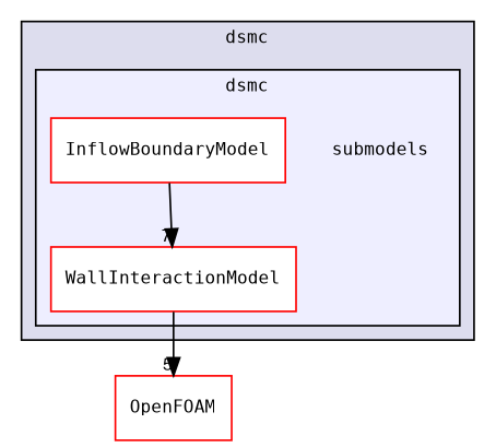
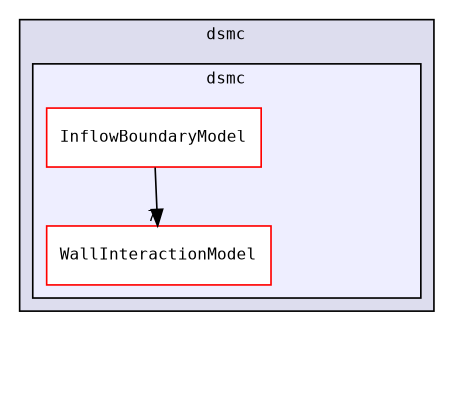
  digraph {
    compound=true
    fontname="DejaVu Sans Mono"
    node [fontname="DejaVu Sans Mono" fontsize=10 shape=box color=red]
    edge [fontname="DejaVu Sans Mono" labeldistance=1.5 labelfontname=FreeSans labelfontsize=10]
-   n1 [label=submodels shape=plaintext color=""]
    n2 [fillcolor=white label=InflowBoundaryModel style=filled]
    n3 [fillcolor=white label=WallInteractionModel style=filled]
-   n4 [label=OpenFOAM]
    subgraph cluster_1 {
      bgcolor="#ddddee"
      fontsize=10
      label=dsmc
      pencolor=black
      subgraph cluster_2 {
        bgcolor="#eeeeff"
        fontsize=10
        label=dsmc
        pencolor=black
-       n1
        n2
        n3
      }
    }
    n2 -> n3 [headlabel=7]
-   n3 -> n4 [headlabel=5]
  }
